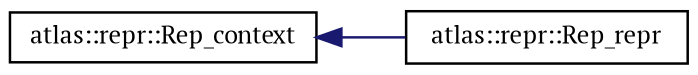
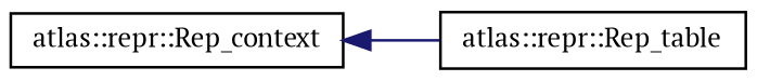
  digraph {
    rankdir=LR
    fontname="PT Serif"
    node [color=black fillcolor=white fontname="PT Serif" fontsize=10 shape=record style=filled]
    n1 [height=0.2 label="atlas::repr::Rep_context" width=0.4]
-   n2 [height=0.2 label="atlas::repr::Rep_repr" width=0.4]
+   n2 [height=0.2 label="atlas::repr::Rep_table" width=0.4]
    n1 -> n2 [color=midnightblue dir=back fontname="PT Serif" fontsize=10 labelfontname=Helvetica labelfontsize=10 style=solid]
  }
